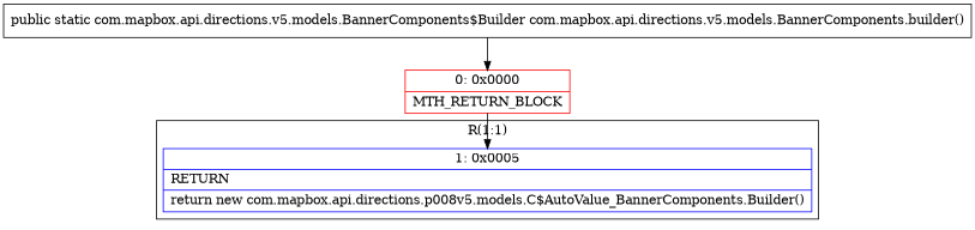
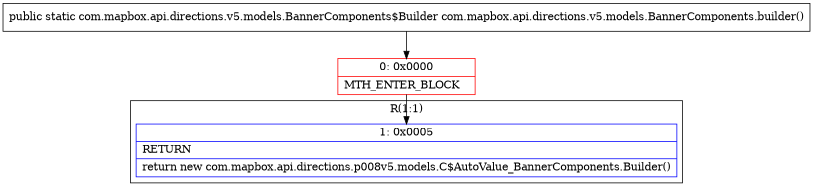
  digraph {
    node [shape=record]
    n1 [color=blue label="{1\:\ 0x0005|RETURN\l|return new com.mapbox.api.directions.p008v5.models.C$AutoValue_BannerComponents.Builder()\l}"]
-   n2 [color=red label="{0\:\ 0x0000|MTH_RETURN_BLOCK\l}"]
+   n2 [color=red label="{0\:\ 0x0000|MTH_ENTER_BLOCK\l}"]
    n3 [label="{public static com.mapbox.api.directions.v5.models.BannerComponents$Builder com.mapbox.api.directions.v5.models.BannerComponents.builder() }"]
    subgraph cluster_1 {
      label="R(1:1)"
      n1
    }
    n2 -> n1
    n3 -> n2
  }
